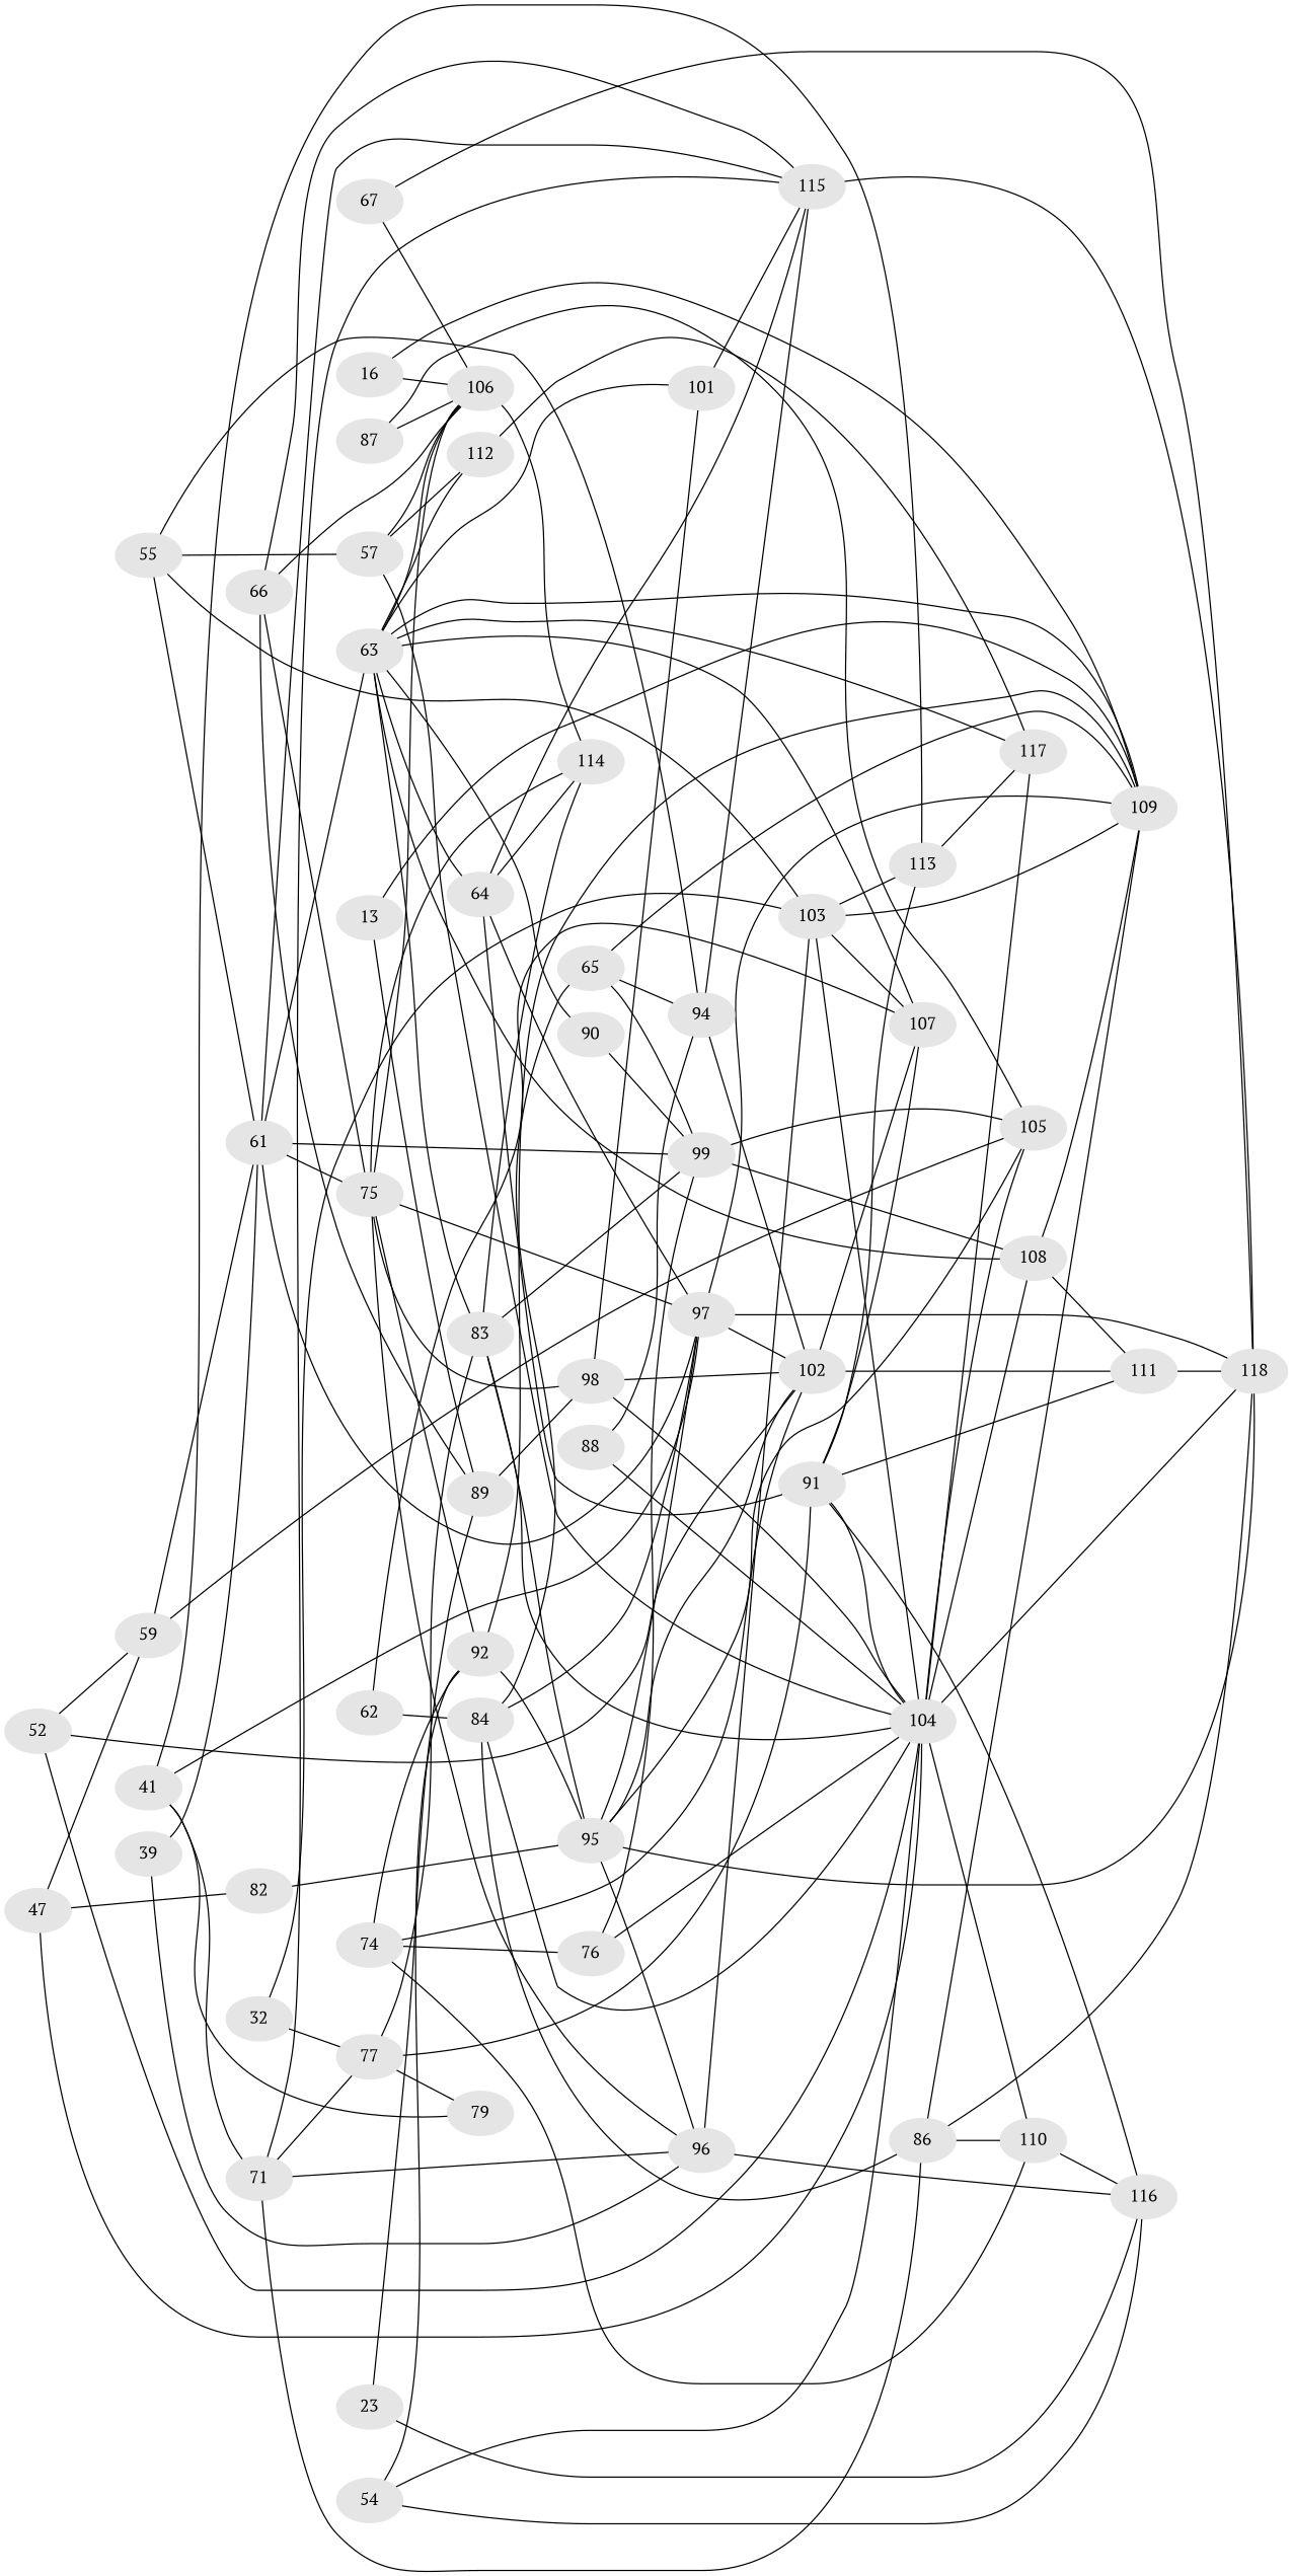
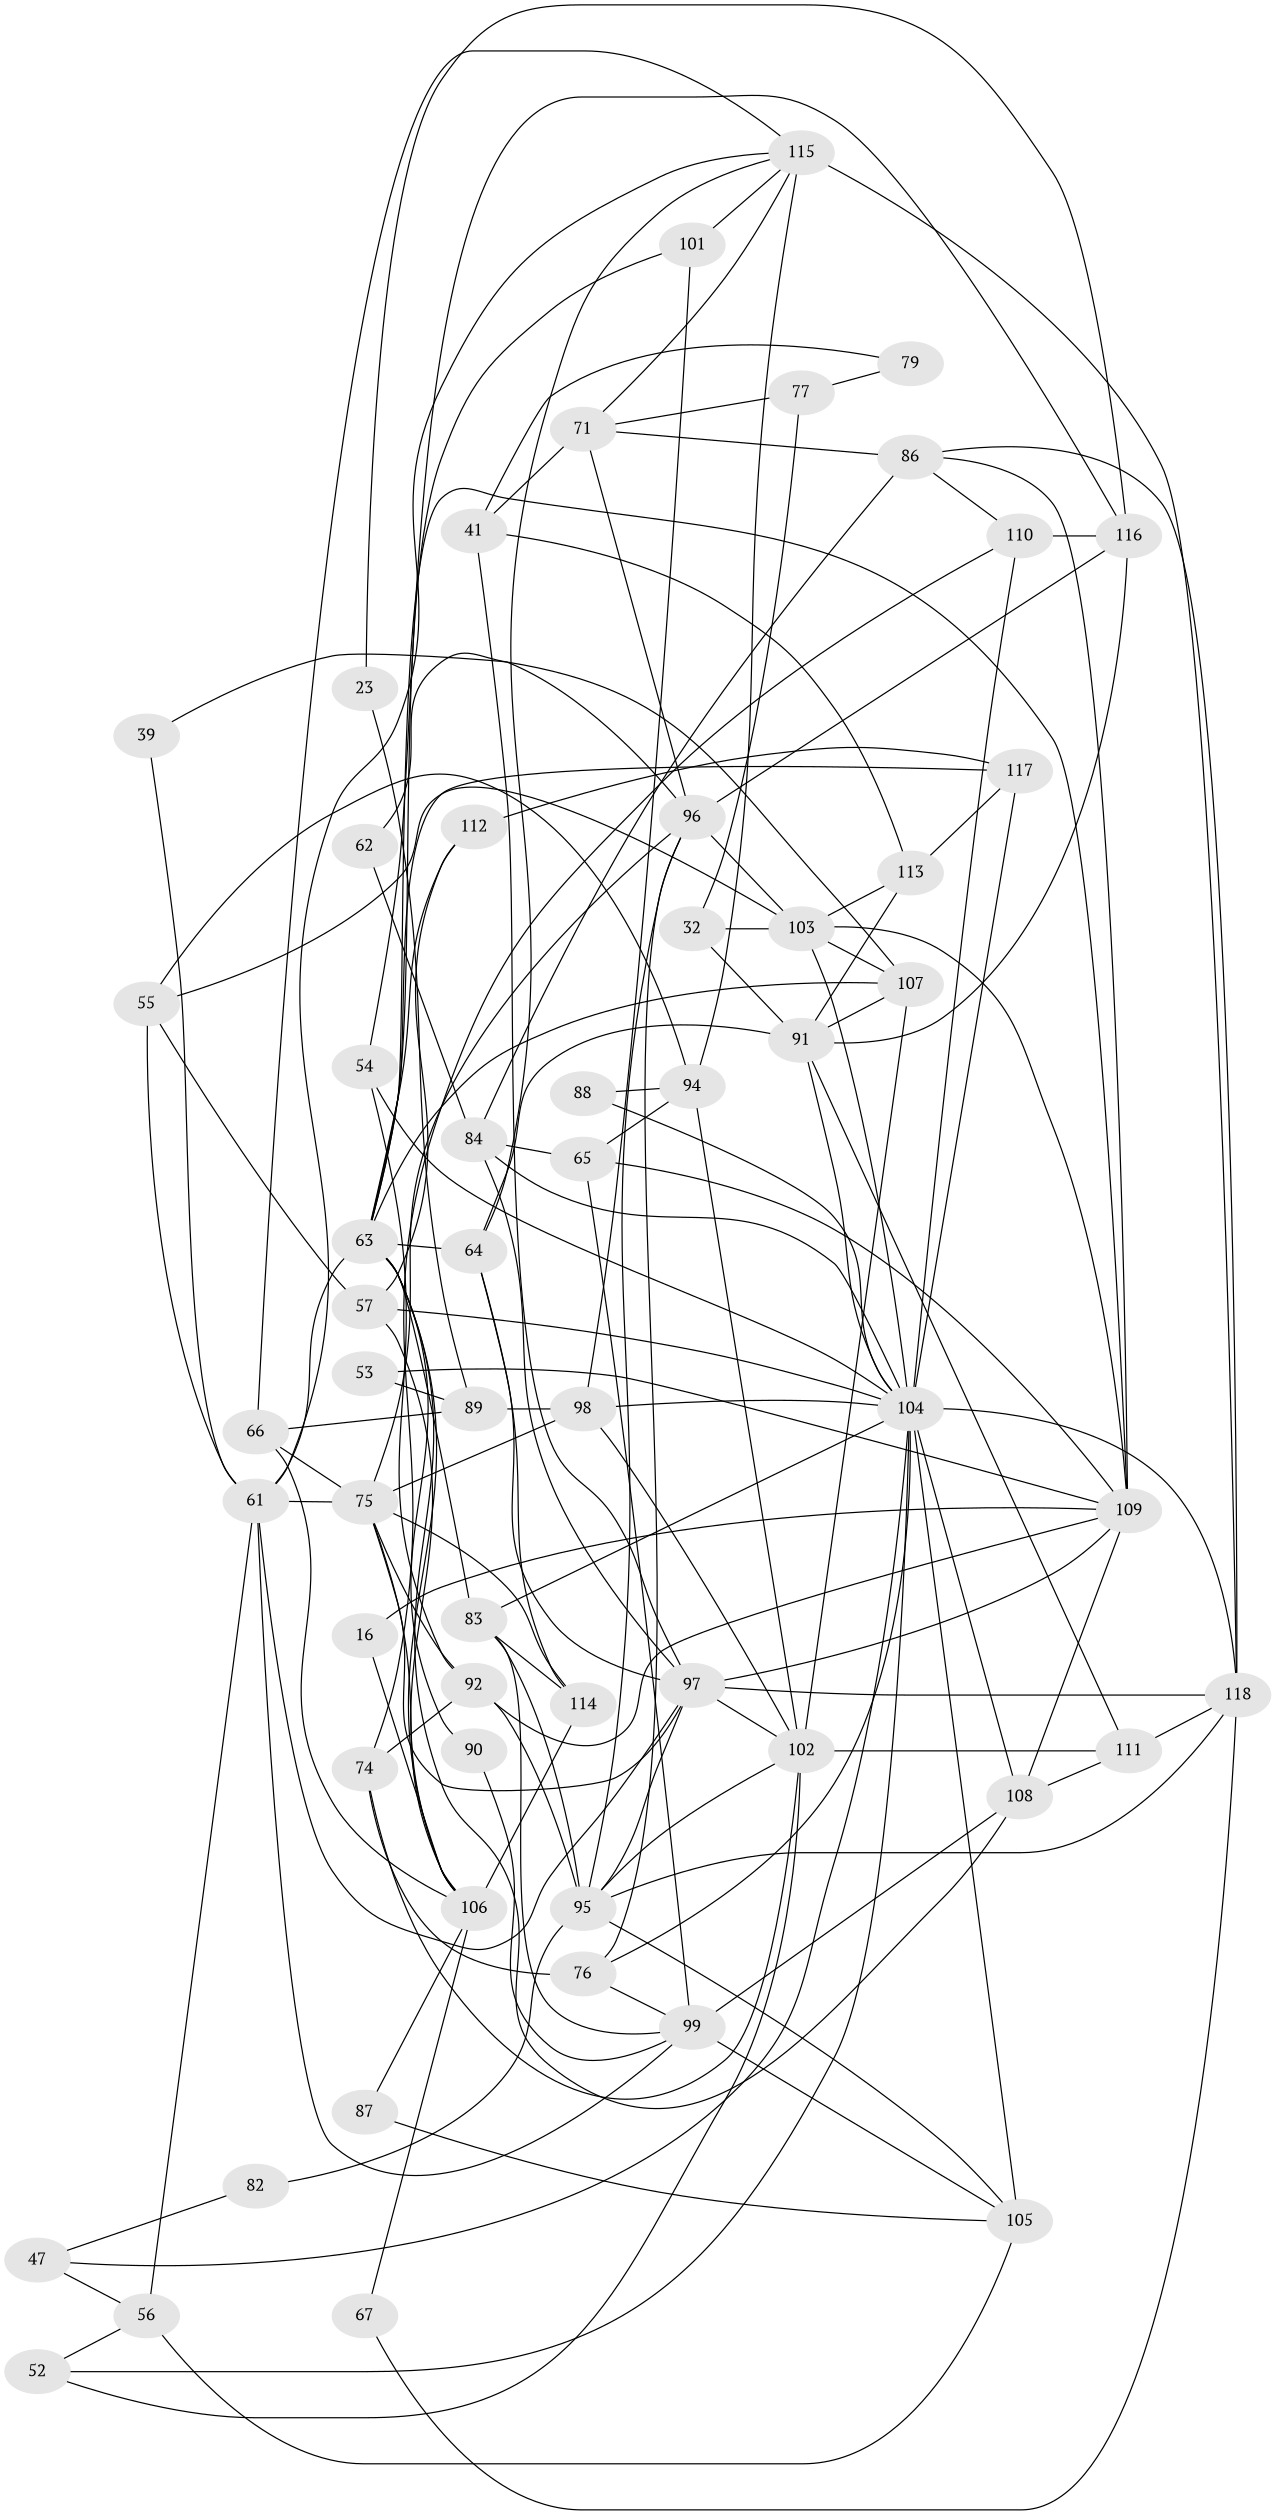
  graph {
    fontname="PT Serif"
    rankdir=LR
    node [color=gray90 fontname="PT Serif" style=filled]
    edge [fontname="PT Serif"]
    106 [super="+78"]
    114
    16
    109 [super="+100+17"]
    23
    89
    116
    98
    77 [super="+69+59"]
    79
    83 [super="+81+60"]
    91 [super="+19"]
    32
    103 [super="+21+34"]
    113
    104 [super="+46+14+28+73"]
    107 [super="+20"]
    61 [super="+48"]
    97 [super="+6+35"]
    63 [super="+22+51"]
    75 [super="+43+49"]
    99 [super="+44"]
    115 [super="+18"]
    39
    96 [super="+3+8+72"]
    71 [super="+9+42"]
    86
    41
    102 [super="+29"]
    118 [super="+80"]
    117 [super="+45"]
    47
-   56 [label=59]
+   56
    82
    105
    95 [super="+27+68+24"]
    108 [super="+85+93"]
    110 [super="+37"]
    52
    111 [super="+70"]
-   53 [label=13]
+   53
    54 [super="+1"]
    92 [super="+36"]
    55
    57
    94 [super="+38+50"]
    112 [super="+2"]
    64
    90
    101
    84 [super="+40"]
    65
    62
    66
    67
    76 [super="+30"]
    74
    87
    88
    106 -- 114 [weight=2]
    16 -- 106
    16 -- 109
    23 -- 89
    23 -- 116
    89 -- 98
    98 -- 104
    98 -- 102
    98 -- 101
    77 -- 79
-   77 -- 83
-   77 -- 91 [weight=2]
+   32 -- 91 [weight=2]
    83 -- 114
    83 -- 104
    83 -- 99
    83 -- 95 [weight=4]
    91 -- 116
    91 -- 113
    91 -- 104
    91 -- 107
    91 -- 111 [weight=2]
    32 -- 77
    32 -- 103
    103 -- 109
    103 -- 113
    103 -- 104 [weight=2]
    103 -- 107
    113 -- 117
    104 -- 118
    104 -- 117
    104 -- 105
    104 -- 108
    104 -- 110
    61 -- 97 [weight=2]
    61 -- 63
    61 -- 75
    61 -- 99
    61 -- 115 [weight=2]
    97 -- 109 [weight=3]
    97 -- 102
    97 -- 118
    63 -- 106
    63 -- 109
    63 -- 83 [weight=2]
    63 -- 107
    63 -- 117
    63 -- 108 [weight=2]
    63 -- 112 [weight=3]
    63 -- 64
    63 -- 90
    63 -- 101
    75 -- 106
    75 -- 114
    75 -- 98
    75 -- 97
    75 -- 96
    75 -- 92
    99 -- 105
    99 -- 108 [weight=2]
    115 -- 118 [weight=2]
    39 -- 61
    39 -- 96
    96 -- 116
    96 -- 103 [weight=2]
    71 -- 77 [weight=2]
    71 -- 115
    71 -- 96 [weight=2]
    71 -- 86 [weight=2]
    86 -- 109
    86 -- 118
    86 -- 110
    41 -- 79
    41 -- 113
    41 -- 97
    41 -- 71
    102 -- 107
    102 -- 111
    47 -- 104
    47 -- 56
    47 -- 82
    56 -- 61
    56 -- 105
    82 -- 95
    95 -- 97
    95 -- 96 [weight=2]
    95 -- 102
    95 -- 118 [weight=2]
    95 -- 105
    108 -- 109
    108 -- 111 [weight=2]
    110 -- 116 [weight=2]
    52 -- 104
    52 -- 102
    52 -- 56
    111 -- 118
    53 -- 109
    53 -- 89
    54 -- 116 [weight=2]
    54 -- 104
    54 -- 92
    92 -- 109
    92 -- 95
    55 -- 103
    55 -- 61
    55 -- 57
    55 -- 94
    57 -- 106
    57 -- 104
    57 -- 112
    94 -- 115
    94 -- 102
    112 -- 117 [weight=2]
    64 -- 114
    64 -- 91
    64 -- 97
    64 -- 115
    90 -- 99
    101 -- 115
    84 -- 104
    84 -- 97
    84 -- 86
    84 -- 65
    65 -- 109
    65 -- 99
    65 -- 94
    62 -- 107
    62 -- 84
    66 -- 106
    66 -- 89
    66 -- 75
    66 -- 115
    67 -- 106
    67 -- 118
    76 -- 104
    76 -- 99
+   76 -- 96
    74 -- 102
    74 -- 110
    74 -- 92
    74 -- 76
    87 -- 106
    87 -- 105
    88 -- 104
    88 -- 94
  }
